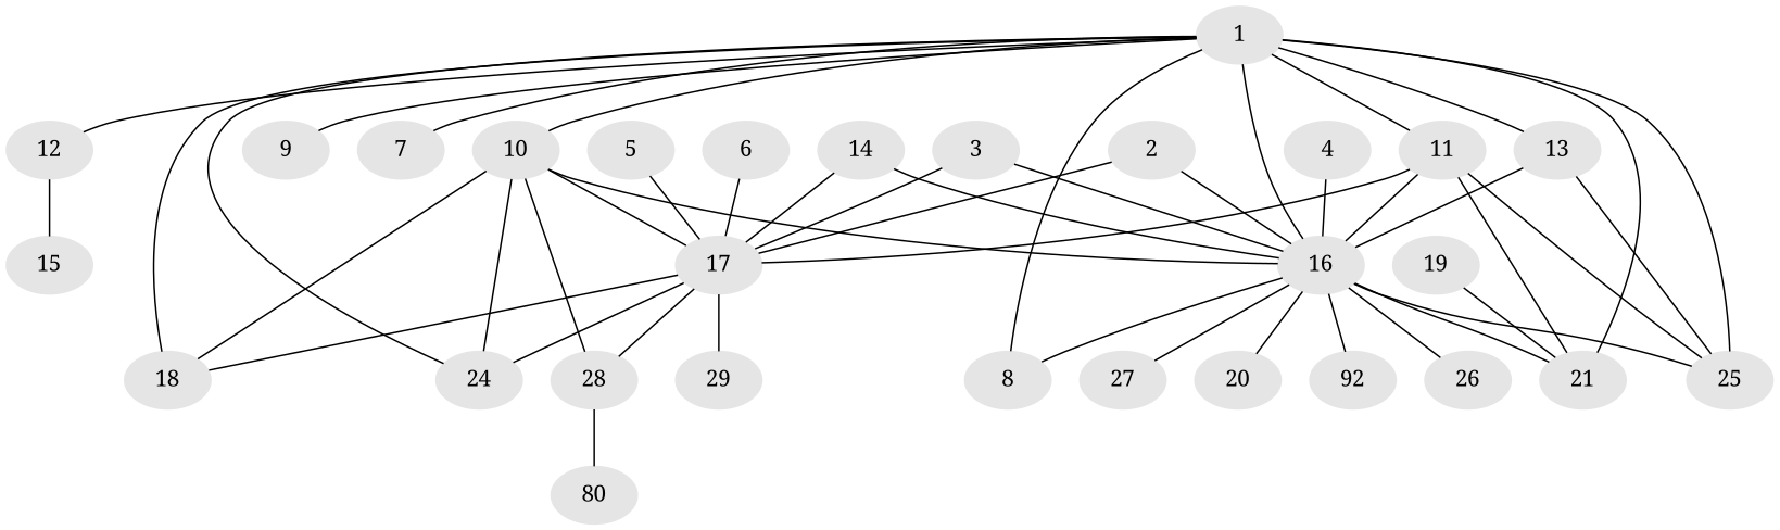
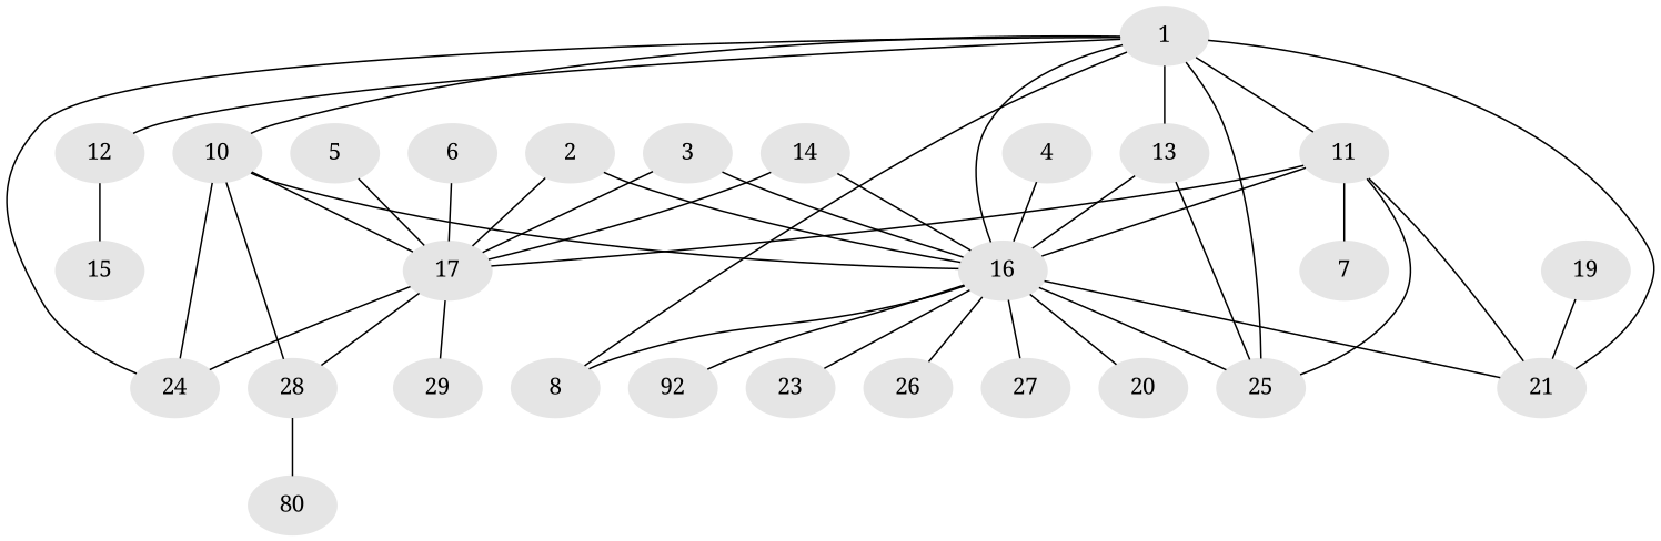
  graph {
    fontname="Noto Serif"
    node [color=gray90 fontname="Noto Serif" style=filled]
    edge [fontname="Noto Serif" weight=1.0]
    1
    7
    8
-   9
    10
    11
    12
    13
    16
-   18
    21
    24
    25
    17
    28
    15
    20
    n18 [label=92]
+   23
    26
    27
    29
    n23 [label=80]
    2
    3
    4
    5
    6
    14
    19
-   1 -- 7
+   11 -- 7
    1 -- 8
-   1 -- 9
    1 -- 10
    1 -- 11
    1 -- 12
    1 -- 13 [weight=3.0]
    1 -- 16 [weight=2.0]
-   1 -- 18 [weight=2.0]
    1 -- 21 [weight=2.0]
    1 -- 24
    1 -- 25 [weight=3.0]
    10 -- 16
-   10 -- 18
    10 -- 24
    10 -- 17
    10 -- 28 [weight=2.0]
    11 -- 16 [weight=2.0]
    11 -- 21
    11 -- 25
    11 -- 17
    12 -- 15
    13 -- 16 [weight=2.0]
    13 -- 25
    16 -- 8
    16 -- 21 [weight=2.0]
    16 -- 25
    16 -- 20
    16 -- n18
+   16 -- 23
    16 -- 26
    16 -- 27
-   17 -- 18
    17 -- 24
    17 -- 28
    17 -- 29
    28 -- n23
    2 -- 16
    2 -- 17
    3 -- 16
    3 -- 17
    4 -- 16
    5 -- 17
    6 -- 17
    14 -- 16
    14 -- 17
    19 -- 21
  }
